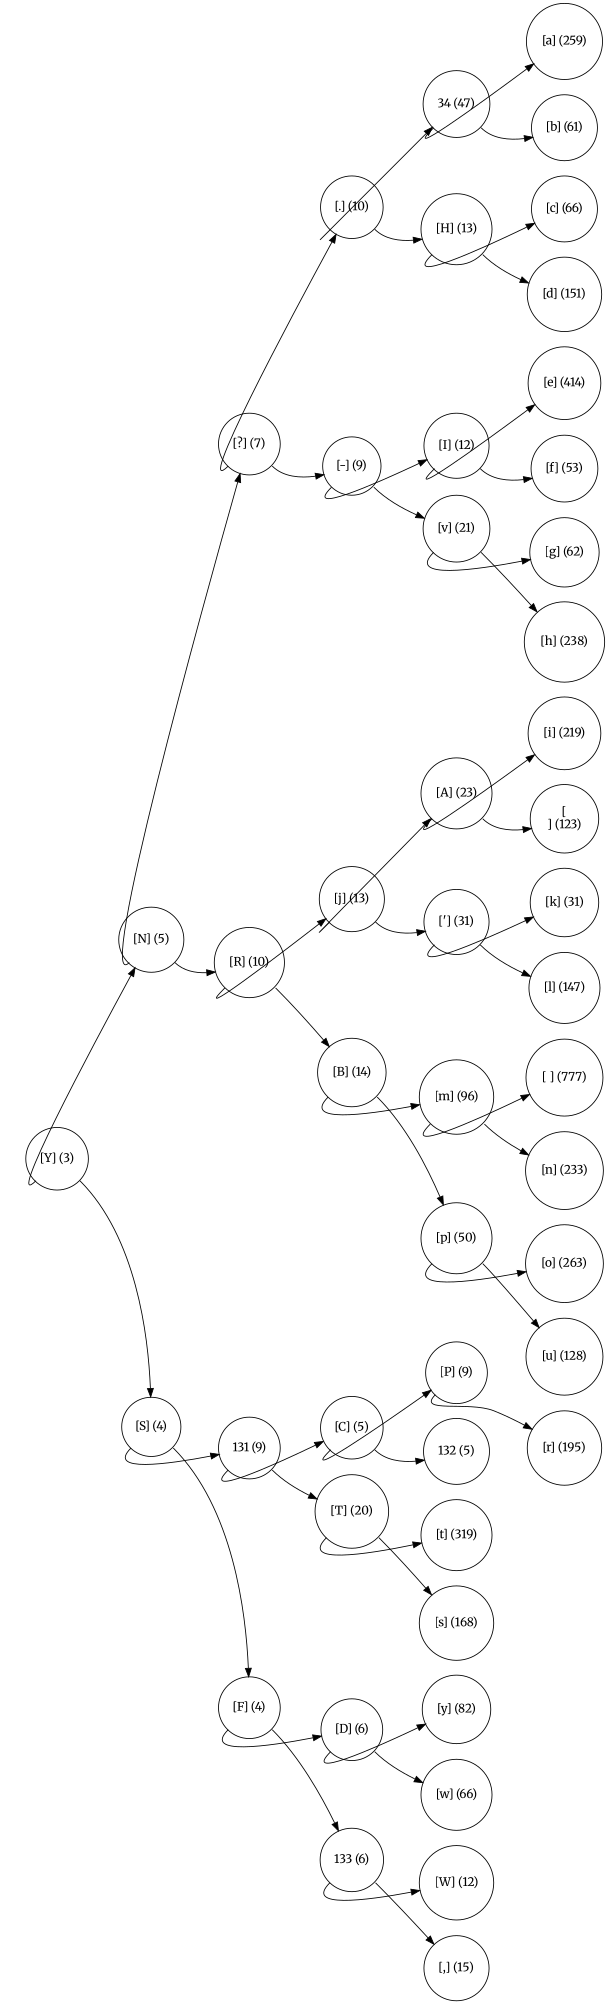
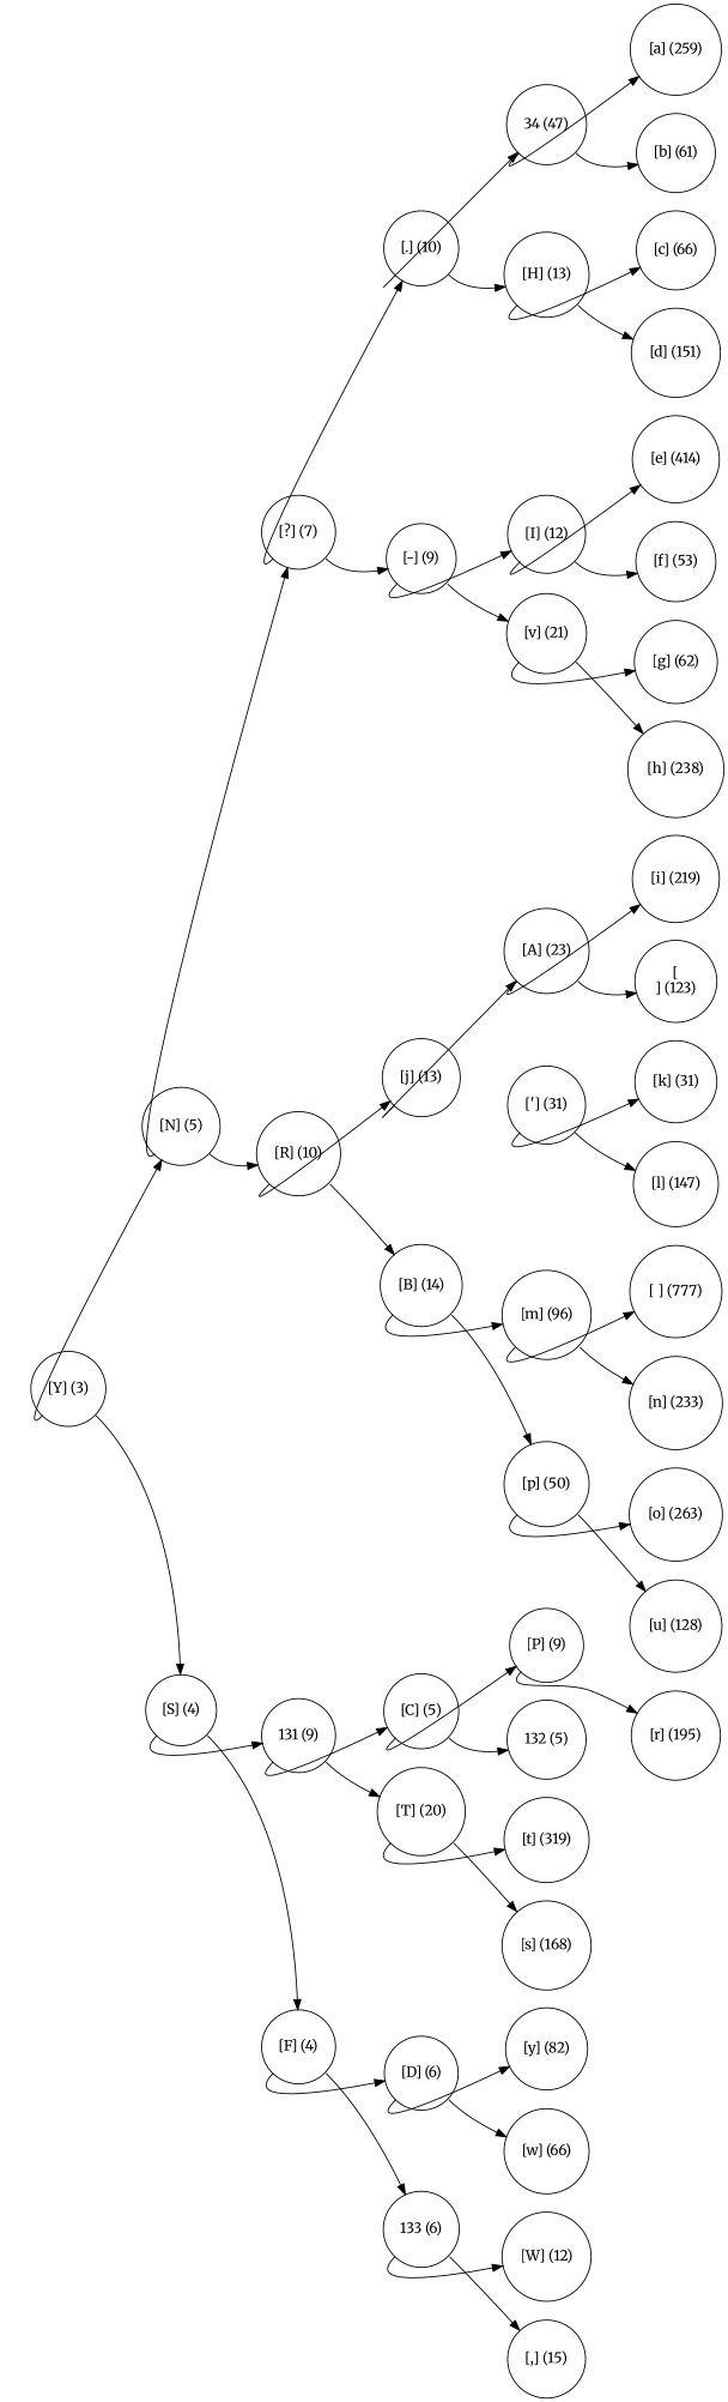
  digraph {
    fontname=Merriweather
    rankdir=LR
    node [fontname=Merriweather shape=circle]
    edge [fontname=Merriweather tailport=sw]
    n1 [label="[Y] (3)" width=0.5]
    n2 [label="[N] (5)" width=0.5]
    n3 [label="[S] (4)" width=0.5]
    n4 [label="[?] (7)" width=0.5]
    n5 [label="[R] (10)" width=0.5]
    n6 [label="131 (9)" width=0.5]
    n7 [label="[F] (4)" width=0.5]
    n8 [label="[.] (10)" width=0.5]
    n9 [label="[-] (9)" width=0.5]
    n10 [label="[j] (13)" width=0.5]
    n11 [label="[B] (14)" width=0.5]
    n12 [label="34 (47)" width=0.5]
    n13 [label="[H] (13)" width=0.5]
    n14 [label="[I] (12)" width=0.5]
    n15 [label="[v] (21)" width=0.5]
    n16 [label="[a] (259)" width=0.5]
    n17 [label="[b] (61)" width=0.5]
    n18 [label="[c] (66)" width=0.5]
    n19 [label="[d] (151)" width=0.5]
    n20 [label="[e] (414)" width=0.5]
    n21 [label="[f] (53)" width=0.5]
    n22 [label="[g] (62)" width=0.5]
    n23 [label="[h] (238)" width=0.5]
    n24 [label="[A] (23)" width=0.5]
    n25 [label="['] (31)" width=0.5]
    n26 [label="[m] (96)" width=0.5]
    n27 [label="[p] (50)" width=0.5]
    n28 [label="[i] (219)" width=0.5]
    n29 [label="[\n] (123)" width=0.5]
    n30 [label="[k] (31)" width=0.5]
    n31 [label="[l] (147)" width=0.5]
    n32 [label="[ ] (777)" width=0.5]
    n33 [label="[n] (233)" width=0.5]
    n34 [label="[o] (263)" width=0.5]
    n35 [label="[u] (128)" width=0.5]
    n36 [label="[C] (5)" width=0.5]
    n37 [label="[T] (20)" width=0.5]
    n38 [label="[D] (6)" width=0.5]
    n39 [label="133 (6)" width=0.5]
    n40 [label="[P] (9)" width=0.5]
    n41 [label="132 (5)" width=0.5]
    n42 [label="[t] (319)" width=0.5]
    n43 [label="[s] (168)" width=0.5]
    n44 [label="[r] (195)" width=0.5]
    n45 [label="[y] (82)" width=0.5]
    n46 [label="[w] (66)" width=0.5]
    n47 [label="[W] (12)" width=0.5]
    n48 [label="[,] (15)" width=0.5]
    n1 -> n2
    n1 -> n3 [tailport=se]
    n2 -> n4
    n2 -> n5 [tailport=se]
    n3 -> n6
    n3 -> n7 [tailport=se]
    n4 -> n8
    n4 -> n9 [tailport=se]
    n5 -> n10
    n5 -> n11 [tailport=se]
    n6 -> n36
    n6 -> n37 [tailport=se]
    n7 -> n38
    n7 -> n39 [tailport=se]
    n8 -> n12
    n8 -> n13 [tailport=se]
    n9 -> n14
    n9 -> n15 [tailport=se]
    n10 -> n24
-   n10 -> n25 [tailport=se]
    n11 -> n26
    n11 -> n27 [tailport=se]
    n12 -> n16
    n12 -> n17 [tailport=se]
    n13 -> n18
    n13 -> n19 [tailport=se]
    n14 -> n20
    n14 -> n21 [tailport=se]
    n15 -> n22
    n15 -> n23 [tailport=se]
    n24 -> n28
    n24 -> n29 [tailport=se]
    n25 -> n30
    n25 -> n31 [tailport=se]
    n26 -> n32
    n26 -> n33 [tailport=se]
    n27 -> n34
    n27 -> n35 [tailport=se]
    n36 -> n40
    n36 -> n41 [tailport=se]
    n37 -> n42
    n37 -> n43 [tailport=se]
    n38 -> n45
    n38 -> n46 [tailport=se]
    n39 -> n47
    n39 -> n48 [tailport=se]
    n40 -> n44
  }
